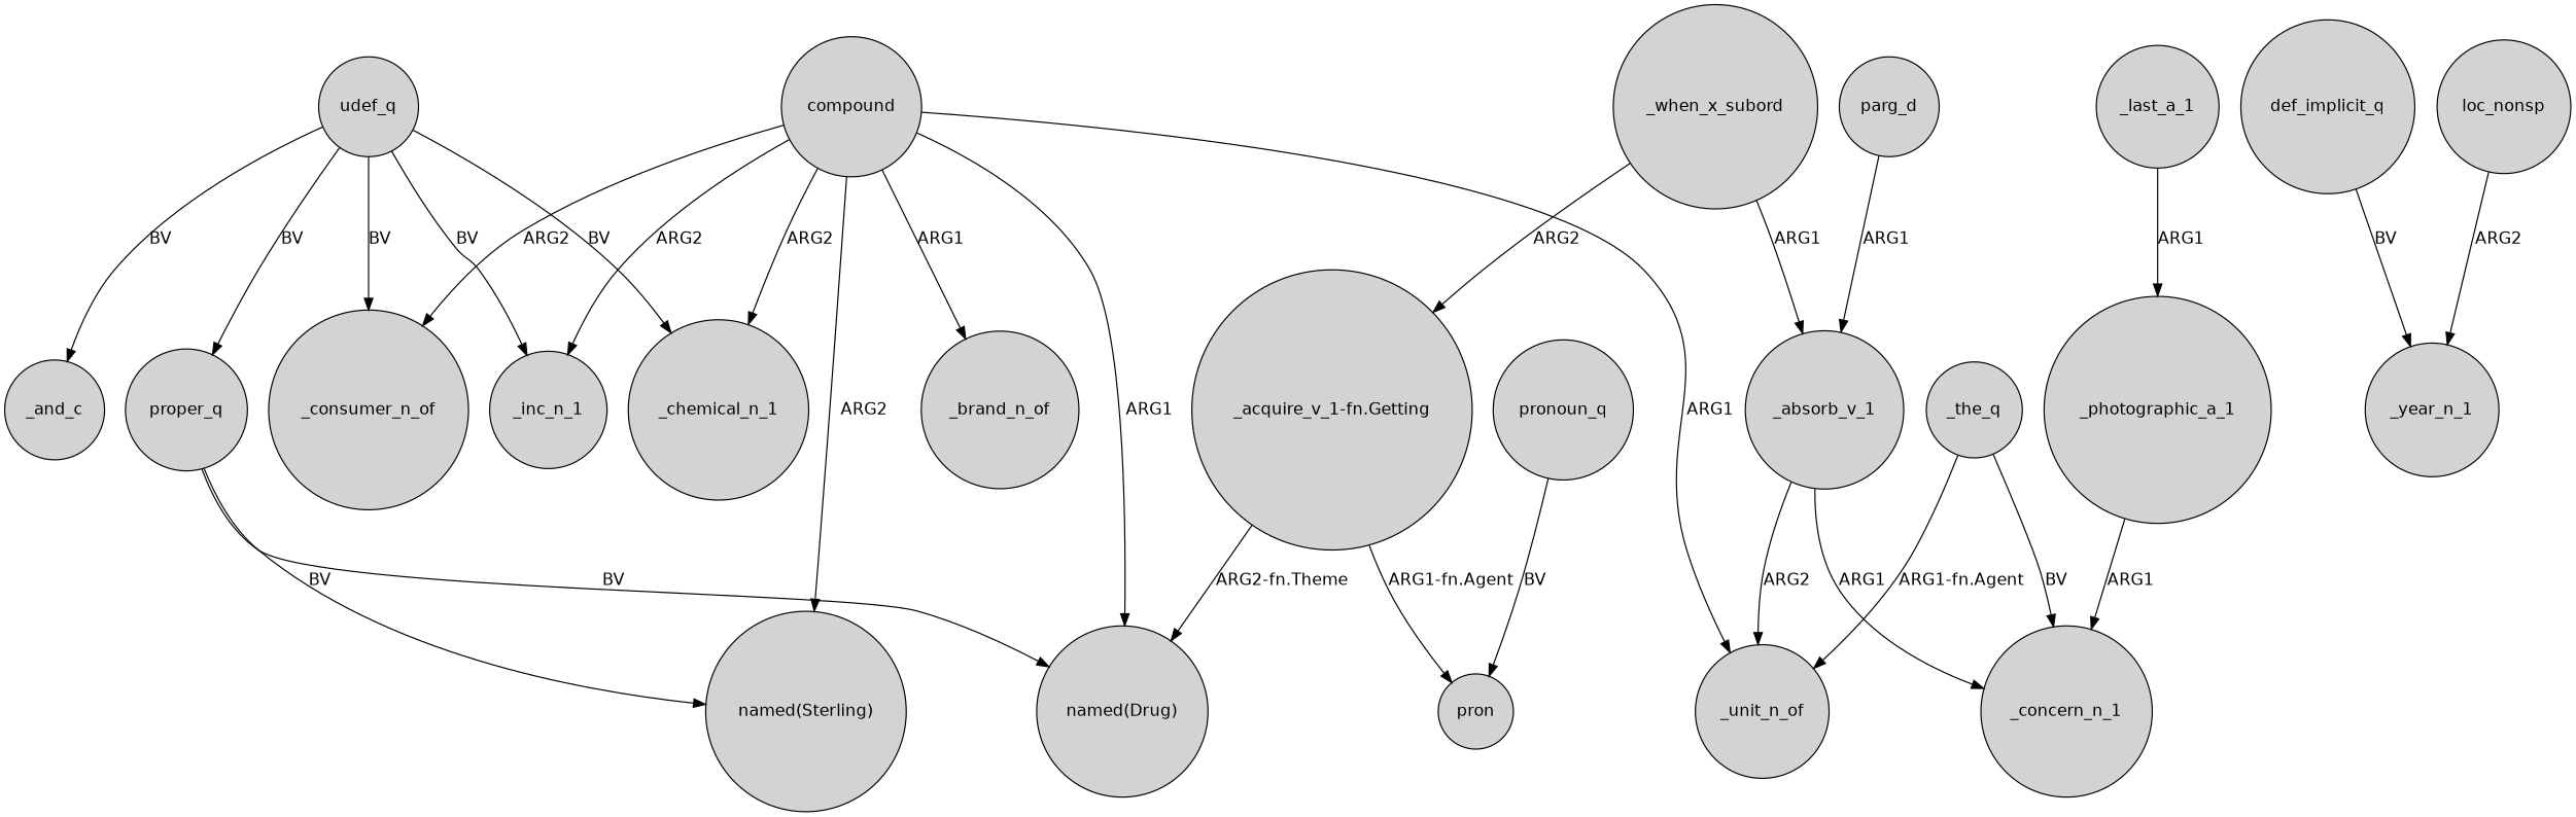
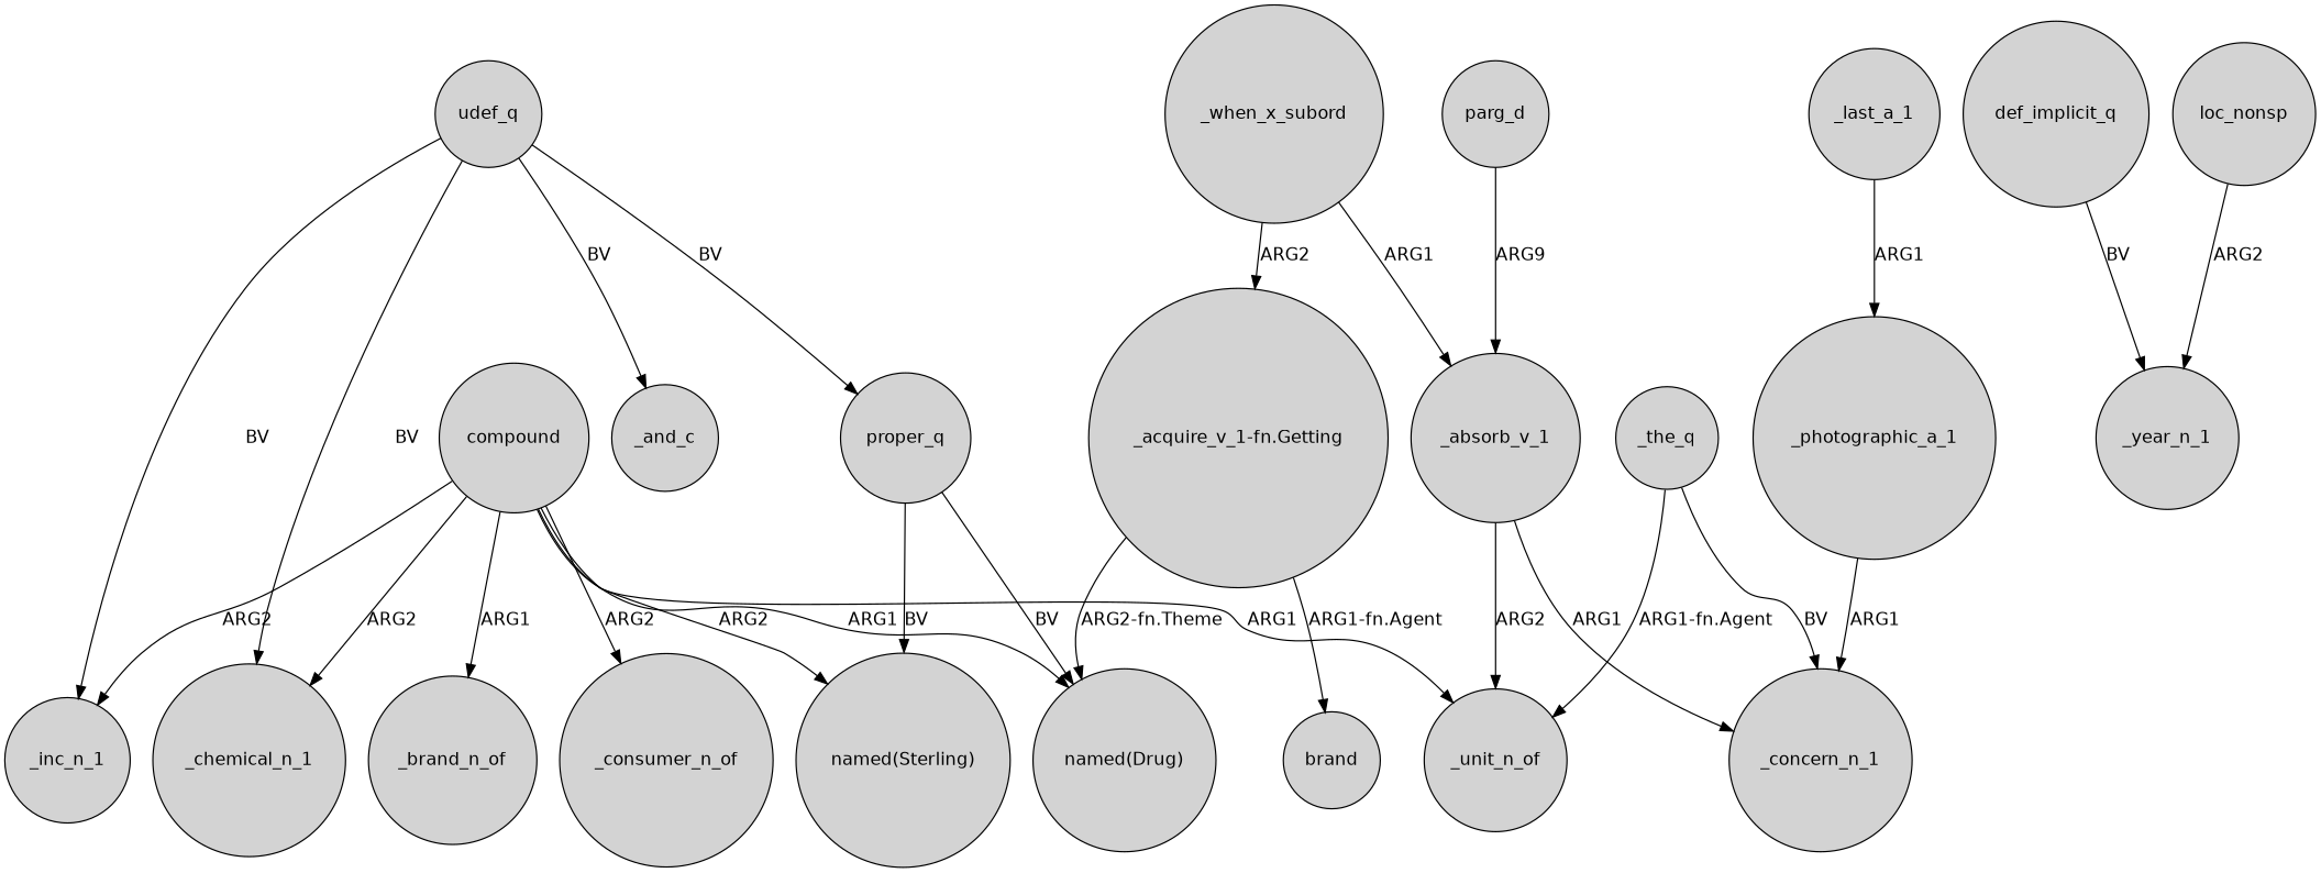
  digraph {
    fontname="DejaVu Sans"
    node [fontname="DejaVu Sans" shape=circle style=filled]
    edge [fontname="DejaVu Sans"]
    _absorb_v_1
    _unit_n_of
    _concern_n_1
    udef_q
    _inc_n_1
    _chemical_n_1
    _consumer_n_of
    _and_c
    proper_q
    def_implicit_q
    _year_n_1
    "named(Drug)"
    "named(Sterling)"
    compound
    _brand_n_of
    _when_x_subord
    "_acquire_v_1-fn.Getting"
-   pron
+   pron [label=brand]
    parg_d
    _the_q
-   pronoun_q
    loc_nonsp
    _last_a_1
    _photographic_a_1
    _absorb_v_1 -> _unit_n_of [label=ARG2]
    _absorb_v_1 -> _concern_n_1 [label=ARG1]
    udef_q -> _inc_n_1 [label=BV]
    udef_q -> _chemical_n_1 [label=BV]
-   udef_q -> _consumer_n_of [label=BV]
    udef_q -> _and_c [label=BV]
    udef_q -> proper_q [label=BV]
    proper_q -> "named(Drug)" [label=BV]
    proper_q -> "named(Sterling)" [label=BV]
    def_implicit_q -> _year_n_1 [label=BV]
    compound -> _unit_n_of [label=ARG1]
    compound -> _inc_n_1 [label=ARG2]
    compound -> _chemical_n_1 [label=ARG2]
    compound -> _consumer_n_of [label=ARG2]
    compound -> "named(Drug)" [label=ARG1]
    compound -> "named(Sterling)" [label=ARG2]
    compound -> _brand_n_of [label=ARG1]
    _when_x_subord -> _absorb_v_1 [label=ARG1]
    _when_x_subord -> "_acquire_v_1-fn.Getting" [label=ARG2]
    "_acquire_v_1-fn.Getting" -> "named(Drug)" [label="ARG2-fn.Theme"]
    "_acquire_v_1-fn.Getting" -> pron [label="ARG1-fn.Agent"]
-   parg_d -> _absorb_v_1 [label=ARG1]
+   parg_d -> _absorb_v_1 [label=ARG9]
    _the_q -> _unit_n_of [label="ARG1-fn.Agent"]
    _the_q -> _concern_n_1 [label=BV]
-   pronoun_q -> pron [label=BV]
    loc_nonsp -> _year_n_1 [label=ARG2]
    _last_a_1 -> _photographic_a_1 [label=ARG1]
    _photographic_a_1 -> _concern_n_1 [label=ARG1]
  }
